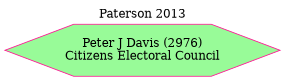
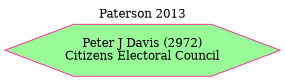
  digraph {
    label="Paterson 2013"
    labelloc=t
    mclimit=10
    rankdir=LR
-   n1 [label="Peter J Davis (2976)\nCitizens Electoral Council" shape=hexagon style=filled fillcolor=palegreen color=deeppink]
+   n1 [label="Peter J Davis (2972)\nCitizens Electoral Council" shape=hexagon style=filled fillcolor=palegreen color=deeppink]
  }
